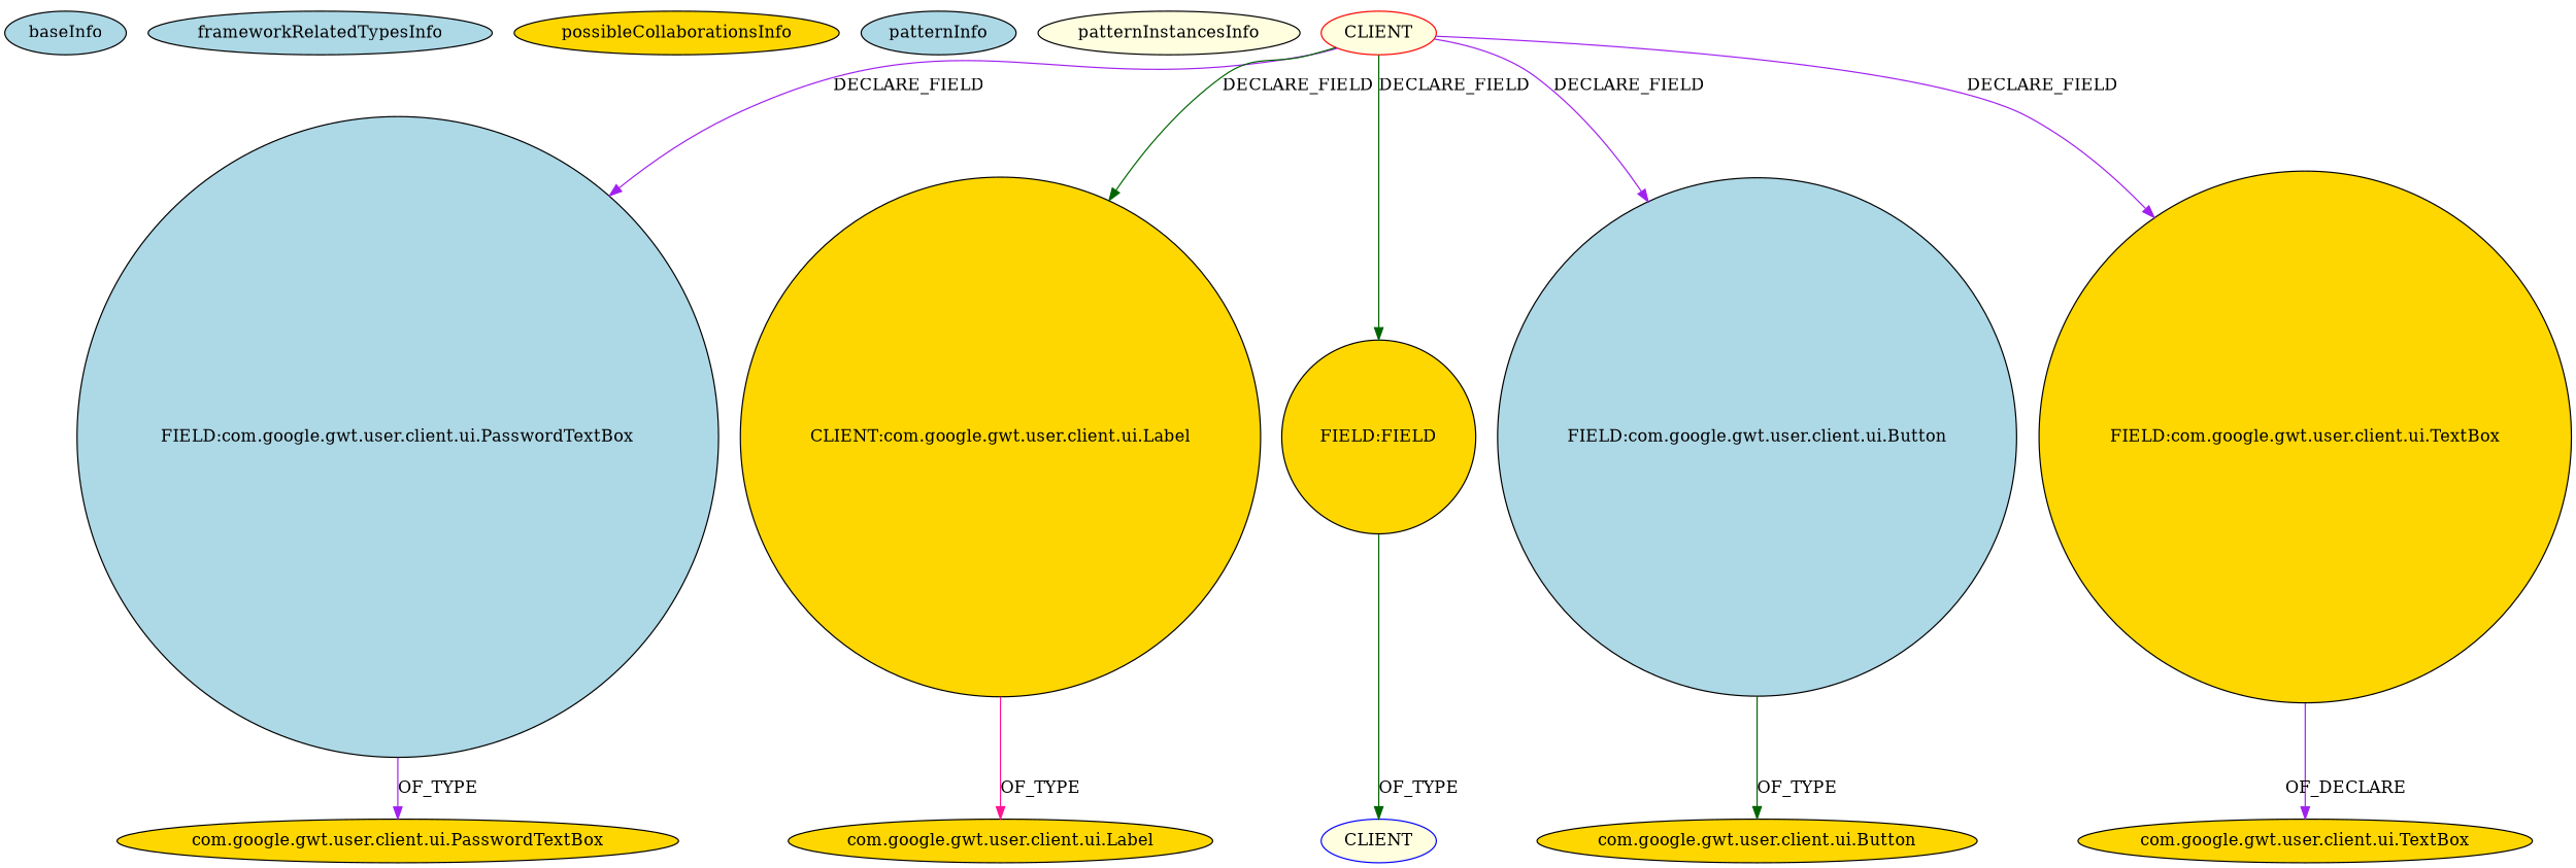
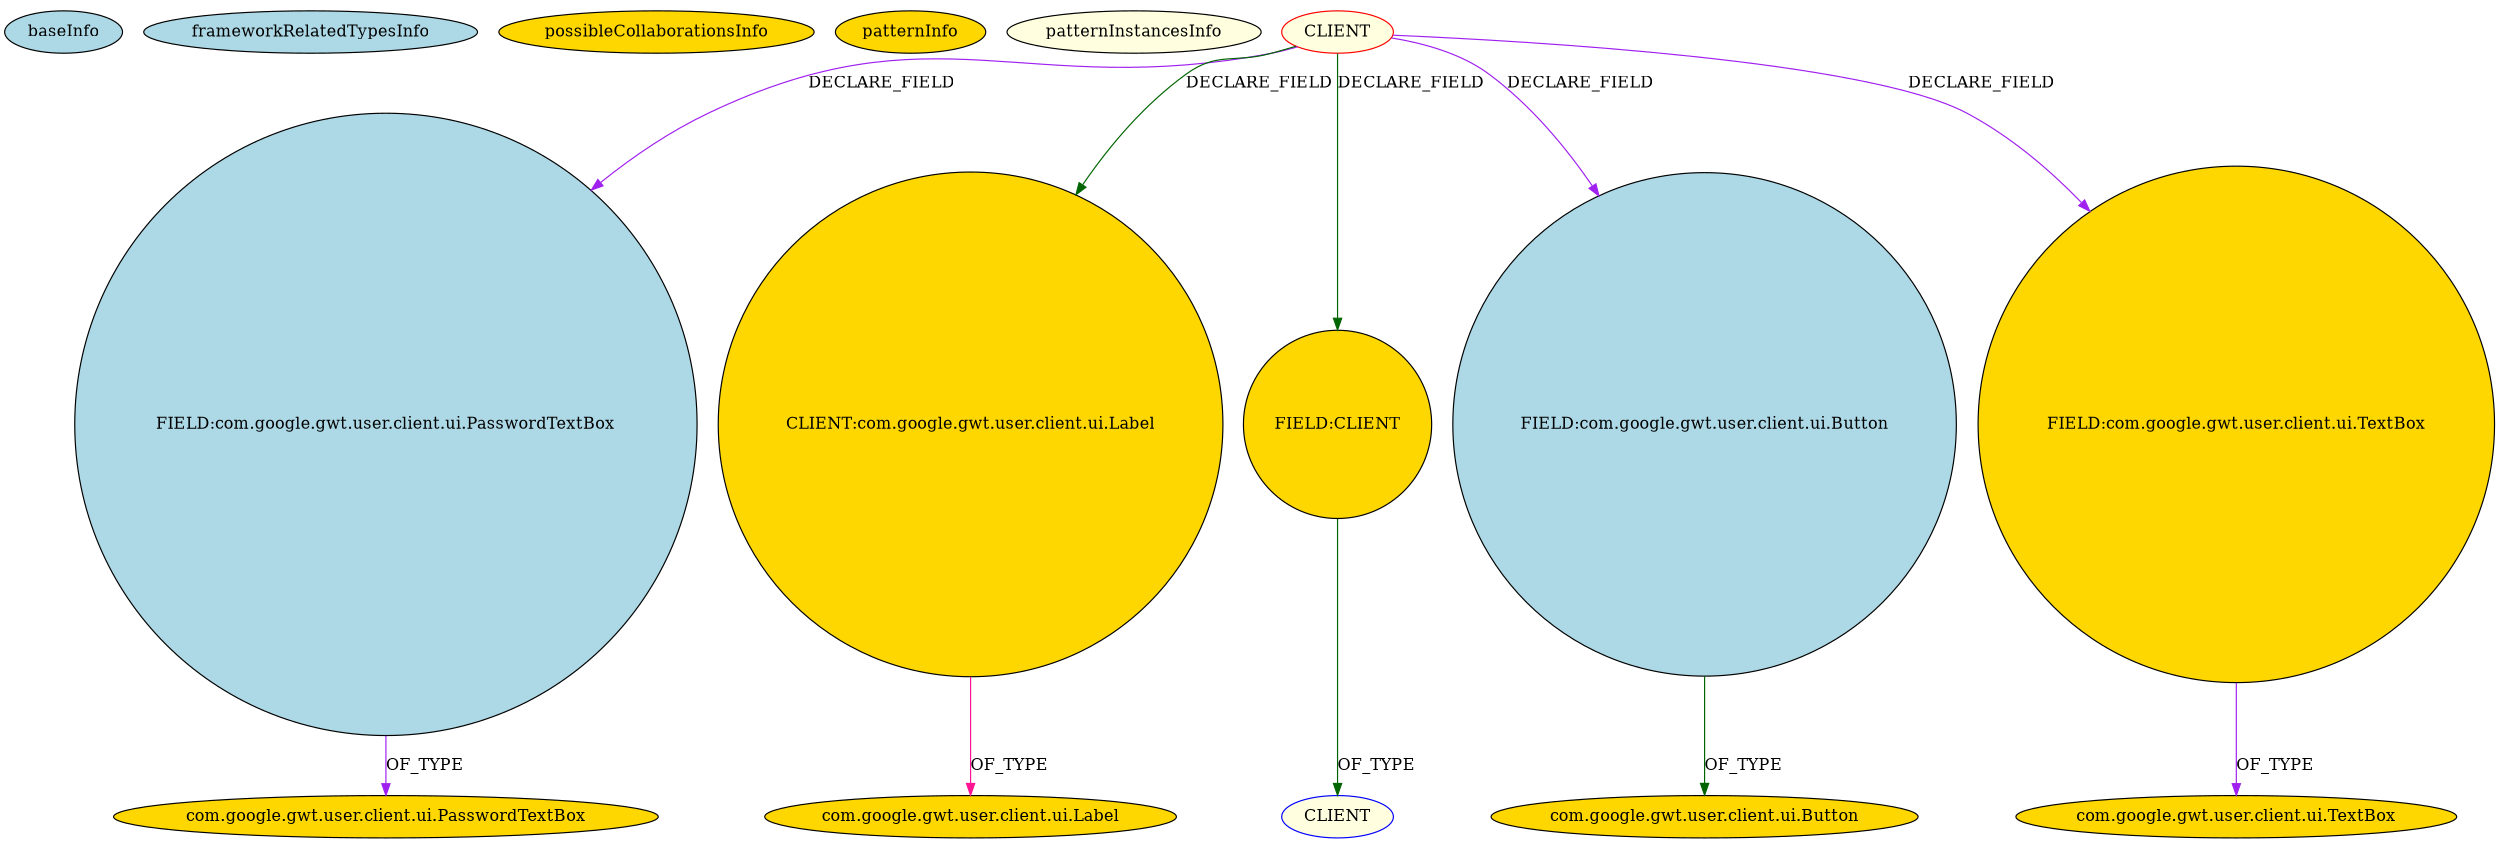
  digraph {
    node [fillcolor=gold style=filled isFrameworkType=false]
    edge [color=purple]
    baseInfo [category=pattern fillcolor=lightblue graphId=2145 isAnonymous=false possibleRelation=false isFrameworkType=""]
    frameworkRelatedTypesInfo [fillcolor=lightblue isFrameworkType=""]
    possibleCollaborationsInfo [isFrameworkType=""]
-   patternInfo [fillcolor=lightblue frequency=2.0 patternRootClient=0 isFrameworkType=""]
+   patternInfo [frequency=2.0 patternRootClient=0 isFrameworkType=""]
    patternInstancesInfo [0="CarlRazmus-WebStore~/CarlRazmus-WebStore/WebStore-master/src/tddd24/project/client/WebStore.java~WebStore~61" 1="wuiidl-webservice~/wuiidl-webservice/webservice-master/tourGuide/src/webServices/tourGuide/presentation/client/views/login/LoginView.java~LoginView~4684" fillcolor=lightyellow isFrameworkType=""]
    n6 [fillcolor=lightblue label="FIELD:com.google.gwt.user.client.ui.PasswordTextBox" shape=circle vertexType=FIELD_DECLARATION]
    n7 [label="com.google.gwt.user.client.ui.PasswordTextBox" vertexType=FRAMEWORK_CLASS_TYPE]
    n8 [color=red fillcolor=lightyellow label=CLIENT vertexType=ROOT_CLIENT_CLASS_DECLARATION]
    n9 [label="CLIENT:com.google.gwt.user.client.ui.Label" shape=circle vertexType=FIELD_DECLARATION]
-   n10 [label="FIELD:FIELD" shape=circle vertexType=FIELD_DECLARATION]
+   n10 [label="FIELD:CLIENT" shape=circle vertexType=FIELD_DECLARATION]
    n11 [fillcolor=lightblue label="FIELD:com.google.gwt.user.client.ui.Button" shape=circle vertexType=FIELD_DECLARATION]
    n12 [label="FIELD:com.google.gwt.user.client.ui.TextBox" shape=circle vertexType=FIELD_DECLARATION]
    n13 [label="com.google.gwt.user.client.ui.Label" vertexType=FRAMEWORK_CLASS_TYPE]
    n14 [color=blue fillcolor=lightyellow label=CLIENT vertexType=REFERENCE_CLIENT_CLASS_DECLARATION]
    n15 [label="com.google.gwt.user.client.ui.Button" vertexType=FRAMEWORK_CLASS_TYPE]
    n16 [label="com.google.gwt.user.client.ui.TextBox" vertexType=FRAMEWORK_CLASS_TYPE]
    n6 -> n7 [label=OF_TYPE]
    n8 -> n6 [label=DECLARE_FIELD]
    n8 -> n9 [color=darkgreen label=DECLARE_FIELD]
    n8 -> n10 [color=darkgreen label=DECLARE_FIELD]
    n8 -> n11 [label=DECLARE_FIELD]
    n8 -> n12 [label=DECLARE_FIELD]
    n9 -> n13 [color=deeppink label=OF_TYPE]
    n10 -> n14 [color=darkgreen label=OF_TYPE]
    n11 -> n15 [color=darkgreen label=OF_TYPE]
-   n12 -> n16 [label=OF_DECLARE]
+   n12 -> n16 [label=OF_TYPE]
  }
